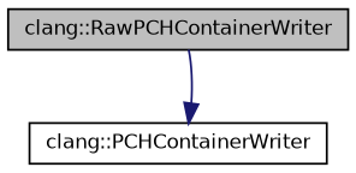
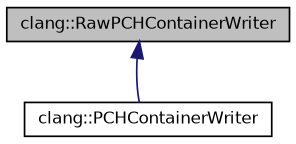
  digraph {
    fontname="DejaVu Sans"
    node [color=black fontname="DejaVu Sans" fontsize=10 shape=record]
    n1 [fillcolor=grey75 fontcolor=black height=0.2 label="clang::RawPCHContainerWriter" style=filled width=0.4]
    n2 [height=0.2 label="clang::PCHContainerWriter" width=0.4]
-   n2 -> n1 [color=midnightblue dir=back fontname="DejaVu Sans" fontsize=10 labelfontname=Helvetica labelfontsize=10 style=solid]
+   n1 -> n2 [color=midnightblue dir=back fontname="DejaVu Sans" fontsize=10 labelfontname=Helvetica labelfontsize=10 style=solid]
  }
